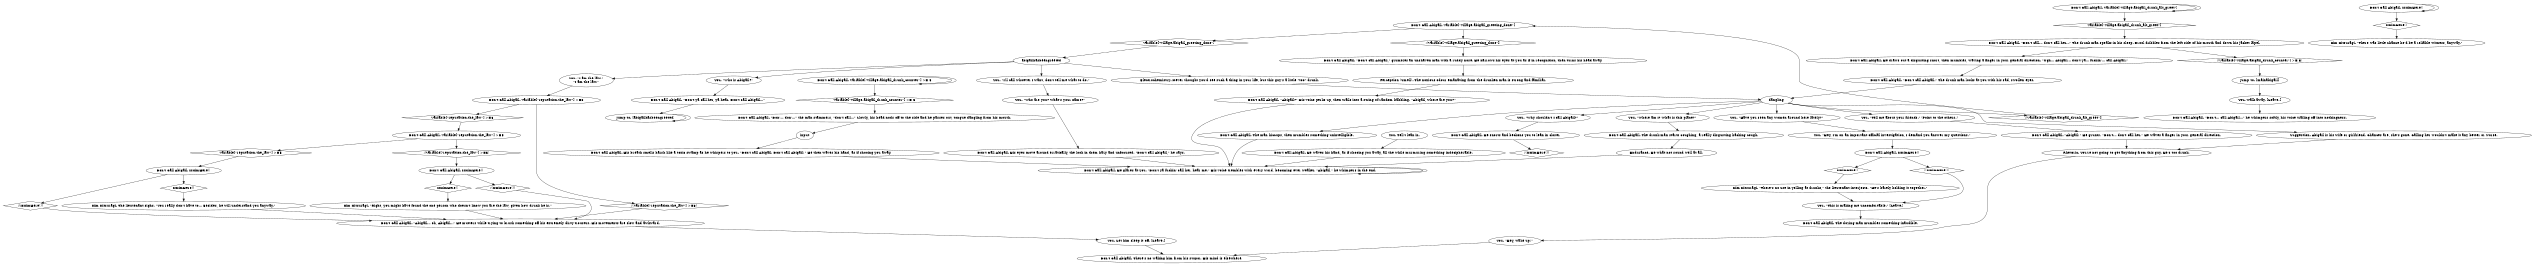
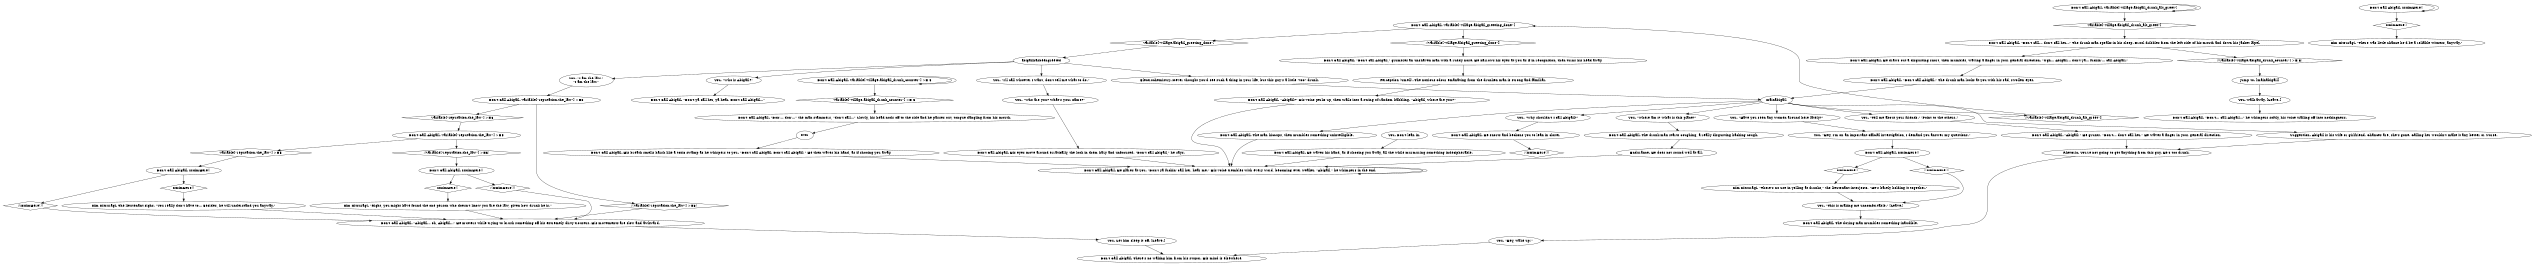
  digraph {
-   n1 [label=input]
+   n1 [label=ever]
    n2 [label="Don't Call Abigail: His breath smells harsh like a toxic swamp as he whispers to you: \"Don't call Abigail. Don't call Abigail!\" He then waves his hand, as if shooing you away."]
    n3 [label="Don't Call Abigail: He glares at you. \"Don't ya fuckin' call her, hear me.\" His voice trembles with every word, becoming ever weaker. \"Abigail,\" he whimpers in the end."]
    n4 [label="Don't Call Abigail: IsKimHere()"]
    n5 [label="IsKimHere()" shape=diamond]
    n6 [label="Kim Kitsuragi: \"There was little chance he'd be a reliable witness, anyway.\""]
    n7 [label="!(IsKimHere())" shape=diamond]
-   n8 [label="You: Tell't lean in."]
+   n8 [label="You: Don't lean in."]
    n9 [label="Don't Call Abigail: He waves his hand, as if shooing you away, all the while murmuring something indecipherable."]
    n10 [label="Don't Call Abigail: Variable[\"village.abigail_drunk_alt_greet\"]"]
    n11 [label="Variable[\"village.abigail_drunk_alt_greet\"]" shape=diamond]
    n12 [label="Don't Call Abigail: \"Don't call... don't call her...\" The drunk man speaks in his sleep. Drool dribbles from the left side of his mouth and down his jacket lapel."]
    n13 [label="Don't Call Abigail: He draws out a disgusting snort, then mumbles, waving a finger in your general direction: \"Ugh... Abigail... don't ya... fuckin'... call Abigail.\""]
    n14 [label="!(Variable[\"village.abigail_drunk_counter\"] >= 5)" shape=diamond]
    n15 [label="!(Variable[\"village.abigail_drunk_alt_greet\"])" shape=diamond]
    n16 [label="Don't Call Abigail: Variable[\"village.abigail_greeting_done\"]"]
    n17 [label="Variable[\"village.abigail_greeting_done\"]" shape=diamond]
    n18 [label="!(Variable[\"village.abigail_greeting_done\"])" shape=diamond]
    n19 [label="You: \"Hey, I'm on an important official investigation, I demand you answer my questions.\""]
    n20 [label="Don't Call Abigail: IsKimHere()"]
    n21 [label="IsKimHere()" shape=diamond]
    n22 [label="!(IsKimHere())" shape=diamond]
    n23 [label="Don't Call Abigail: \"Abigail?\" His voice perks up, then trails into a string of random babbling. \"Abigail, where are you?\""]
    n24 [label="Don't Call Abigail: \"Don't ya call her, ya hear. Don't call Abigail...\""]
-   n25 [label="Jump to: [abigailhasbeengreeted]"]
    n26 [label="Don't Call Abigail: \"Don't call Abigail.\" The drunk man looks at you with his sad, swollen eyes."]
-   n27 [label=dangling]
+   n27 [label=mainabigail]
    n28 [label="You: Let him sleep it off. [Leave.]"]
    n29 [label="Don't Call Abigail: There's no waking him from his stupor. His mind is elsewhere."]
    n30 [label=abigailhasbeengreeted]
    n31 [label="Electrochemistry: Never thought you'd see such a thing in your life, but this guy's a little *too* drunk."]
    n32 [label="You: \"I'll call whoever I want, don't tell me what to do.\""]
    n33 [label="You: \"Who is Abigail?\""]
    n34 [label="You: \"I am the law.\"\n\"I am the law.\""]
    n35 [label="You: \"Who are you? What's your name?\""]
    n36 [label="Don't Call Abigail: Variable[\"reputation.the_law\"] >=3"]
    n37 [label="Suggestion: Abigail is his wife or girlfriend. Chances are, she's gone. Calling her wouldn't make it any better or worse."]
    n38 [label="Don't Call Abigail: The man hiccups, then mumbles something unintelligible."]
    n39 [label="You: \"Have you seen any women around here lately?\""]
    n40 [label="You: \"Why shouldn't I call Abigail?\""]
    n41 [label="You: \"Tell me about your friends.\" (Point to the others.)"]
    n42 [label="You: \"Where am I? What is this place?\""]
    n43 [label="Rhetoric: You're not going to get anything from this guy. He's too drunk."]
    n44 [label="You: \"Hey, wake up!\""]
    n45 [label="Don't Call Abigail: His eyes move around erratically, the look in them hazy and unfocused. \"Don't call Abigail,\" he says."]
    n46 [label="Don't Call Abigail: \"Abigail!\" He grunts. \"Don't... don't call her.\" He waves a finger in your general direction."]
    n47 [label="Don't Call Abigail: Variable[\"village.abigail_drunk_counter\"] >= 5"]
    n48 [label="Variable[\"village.abigail_drunk_counter\"] >= 5" shape=diamond]
    n49 [label="Don't Call Abigail: \"Don'... don'...\" the man stammers, \"don't call...\" Slowly, his head nods off to the side and he passes out, tongue dangling from his mouth."]
    n50 [label="Jump to: [mainabigail]"]
    n51 [label="You: Walk away. [Leave.]"]
    n52 [label="You: \"This is making me uncomfortable.\" [Leave.]"]
    n53 [label="Don't Call Abigail: The dozing man mumbles something inaudible."]
    n54 [label="Don't Call Abigail: The drunk man starts coughing, a really disgusting hacking cough."]
-   n55 [label="Endurance: He what not sound well at all."]
+   n55 [label="Endurance: He does not sound well at all."]
    n56 [label="Don't Call Abigail: \"Don't... call Abigail...\" he whimpers softly, his voice trailing off into nothingness."]
    n57 [label="Don't Call Abigail: \"Don't call Abigail,\" grumbles an unshaven man with a ruddy nose. He narrows his eyes at you as if in recognition, then turns his head away."]
    n58 [label="Perception (Smell): The noxious odour emanating from the drunken man is strong and familiar."]
    n59 [label="Kim Kitsuragi: The lieutenant sighs. \"You really don't have to... Besides, he will understand you anyway.\""]
    n60 [label="Don't Call Abigail: \"Abigail... oh, Abigail...\" He mutters while trying to brush something off his extremely dirty trousers. His movements are slow and awkward."]
    n61 [label="Kim Kitsuragi: \"Right, you might have found the one person who doesn't know you are the law, given how drunk he is.\""]
    n62 [label="Don't Call Abigail: He snorts and beckons you to lean in closer."]
    n63 [label="Don't Call Abigail: IsKimHere()"]
    n64 [label="IsKimHere()" shape=diamond]
    n65 [label="!(IsKimHere())" shape=diamond]
    n66 [label="Don't Call Abigail: IsKimHere()"]
    n67 [label="IsKimHere()" shape=diamond]
    n68 [label="!(IsKimHere())" shape=diamond]
    n69 [label="Kim Kitsuragi: \"There's no use in yelling at drunks,\" the lieutenant interjects. \"He's barely holding it together.\""]
    n70 [label="Variable[\"reputation.the_law\"] >=3" shape=diamond]
    n71 [label="!(Variable[\"reputation.the_law\"] >=3)" shape=diamond]
    n72 [label="Don't Call Abigail: Variable[\"reputation.the_law\"] >=5"]
    n73 [label="Variable[\"reputation.the_law\"] >=5" shape=diamond]
    n74 [label="!(Variable[\"reputation.the_law\"] >=5)" shape=diamond]
    n1 -> n2
    n2 -> n3
    n3 -> n3
    n4 -> n4
    n4 -> n5
    n5 -> n6
    n8 -> n9
    n9 -> n3
    n10 -> n10
    n10 -> n11
    n11 -> n12
    n12 -> n13
    n12 -> n14
    n13 -> n26
    n14 -> n50
    n15 -> n16
    n16 -> n17
    n16 -> n18
    n17 -> n30
    n18 -> n57
    n19 -> n20
    n20 -> n21
    n20 -> n22
    n21 -> n69
    n22 -> n52
    n23 -> n3
-   n24 -> n25
-   n25 -> n25
    n26 -> n27
    n27 -> n15
    n27 -> n37
    n27 -> n38
    n27 -> n39
    n27 -> n40
    n27 -> n41
    n27 -> n42
    n28 -> n29
    n30 -> n31
    n30 -> n32
    n30 -> n33
    n30 -> n34
    n31 -> n27
    n32 -> n35
    n33 -> n24
    n34 -> n36
    n35 -> n45
    n36 -> n70
    n36 -> n71
    n37 -> n43
    n38 -> n3
    n39 -> n19
    n40 -> n62
    n41 -> n46
    n42 -> n54
    n43 -> n44
    n44 -> n29
    n45 -> n3
    n46 -> n43
    n47 -> n47
    n47 -> n48
    n48 -> n49
    n49 -> n1
    n50 -> n51
    n51 -> n56
    n52 -> n53
    n54 -> n55
    n55 -> n3
    n57 -> n58
    n58 -> n23
    n59 -> n60
    n60 -> n28
    n61 -> n60
    n62 -> n7
    n63 -> n64
    n63 -> n65
    n64 -> n59
    n65 -> n60
    n66 -> n67
    n66 -> n68
    n67 -> n61
    n68 -> n60
    n69 -> n52
    n70 -> n72
    n71 -> n60
    n72 -> n73
    n72 -> n74
    n73 -> n63
    n74 -> n66
  }
